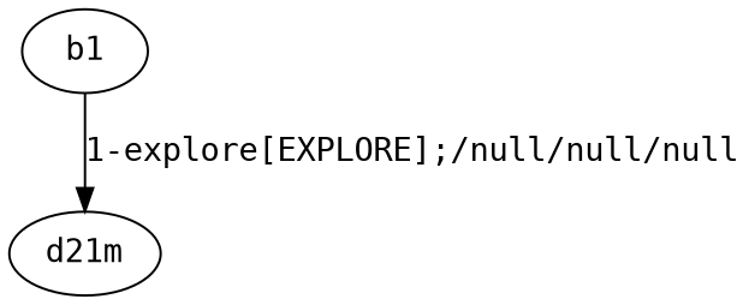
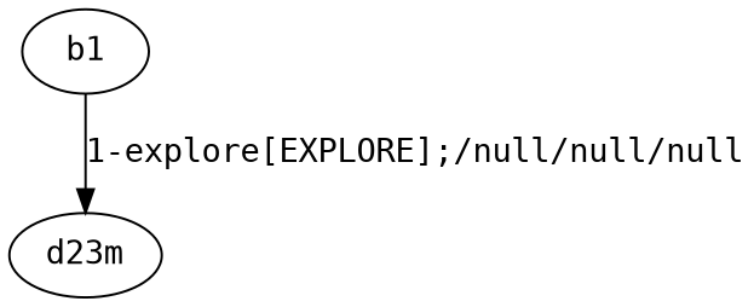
  digraph {
    fontname="DejaVu Sans Mono"
    node [fontname="DejaVu Sans Mono"]
    b1
-   d23m [label=d21m]
+   d23m
    b1 -> d23m [label="1-explore[EXPLORE];/null/null/null" fontname="DejaVu Sans Mono"]
  }
